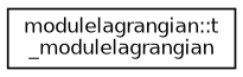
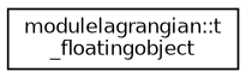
  digraph {
    rankdir=LR
-   n1 [color=black fillcolor=white fontname=Helvetica fontsize=10 height=0.2 label="modulelagrangian::t\l_modulelagrangian" shape=record style=filled width=0.4]
+   n1 [color=black fillcolor=white fontname=Helvetica fontsize=10 height=0.2 label="modulelagrangian::t\l_floatingobject" shape=record style=filled width=0.4]
  }
